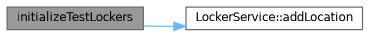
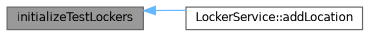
  digraph {
    rankdir=LR
    node [fontname=Helvetica fontsize=10 shape=box style=filled]
    n1 [color=gray40 fillcolor=grey60 fontcolor=black height=0.2 label=initializeTestLockers width=0.4]
    n2 [color=grey40 fillcolor=white height=0.2 label="LockerService::addLocation" width=0.4]
-   n1 -> n2 [color=steelblue1 fontname=Helvetica fontsize=10 labelfontname=Helvetica labelfontsize=10 style=solid]
+   n2 -> n1 [color=steelblue1 fontname=Helvetica fontsize=10 labelfontname=Helvetica labelfontsize=10 style=solid]
  }
